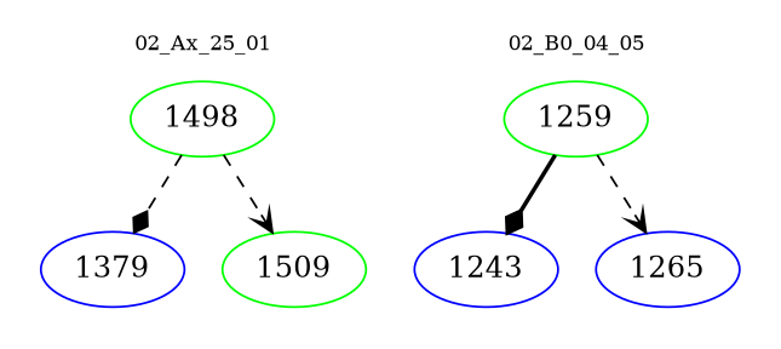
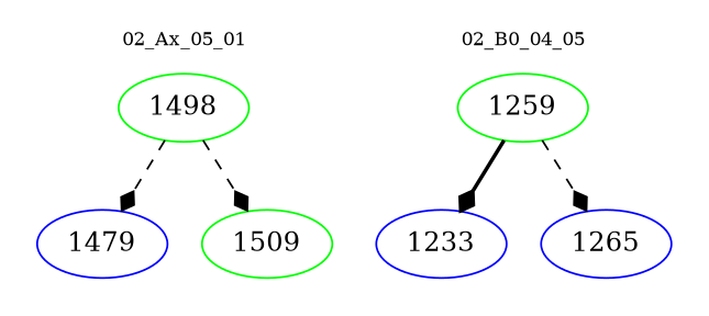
  digraph {
    node [color=green]
    edge [arrowhead=diamond color=black style=dashed]
    n1 [label=1498]
-   n2 [color=blue label=1379]
+   n2 [color=blue label=1479]
    n3 [label=1509]
    n4 [label=1259]
-   n5 [color=blue label=1243]
+   n5 [color=blue label=1233]
    n6 [color=blue label=1265]
    subgraph cluster_1 {
      color=white
      fontsize=10
-     label="02_Ax_25_01"
+     label="02_Ax_05_01"
      n1
      n2
      n3
    }
    subgraph cluster_2 {
      color=white
      fontsize=10
      label="02_B0_04_05"
      n4
      n5
      n6
    }
    n1 -> n2
-   n1 -> n3 [arrowhead=vee]
+   n1 -> n3
    n4 -> n5 [style=bold]
-   n4 -> n6 [arrowhead=vee]
+   n4 -> n6
  }
